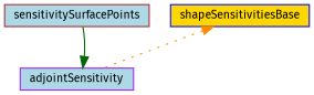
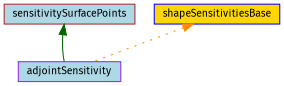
  digraph {
    fontname="Fira Sans"
    node [fillcolor=lightblue fontname="Fira Sans" fontsize=10 shape=box style=filled]
    edge [dir=back fontname="Fira Sans" fontsize=10 labelfontname=Helvetica labelfontsize=10]
    n1 [color=brown fontcolor=black height=0.2 label=sensitivitySurfacePoints width=0.4]
    n2 [color=purple height=0.2 label=adjointSensitivity width=0.4]
    n3 [color=blue fillcolor=gold height=0.2 label=shapeSensitivitiesBase width=0.4]
-   n2 -> n1 [color=darkgreen style=solid]
+   n1 -> n2 [color=darkgreen style=solid]
    n3 -> n2 [color=darkorange style=dotted]
  }
